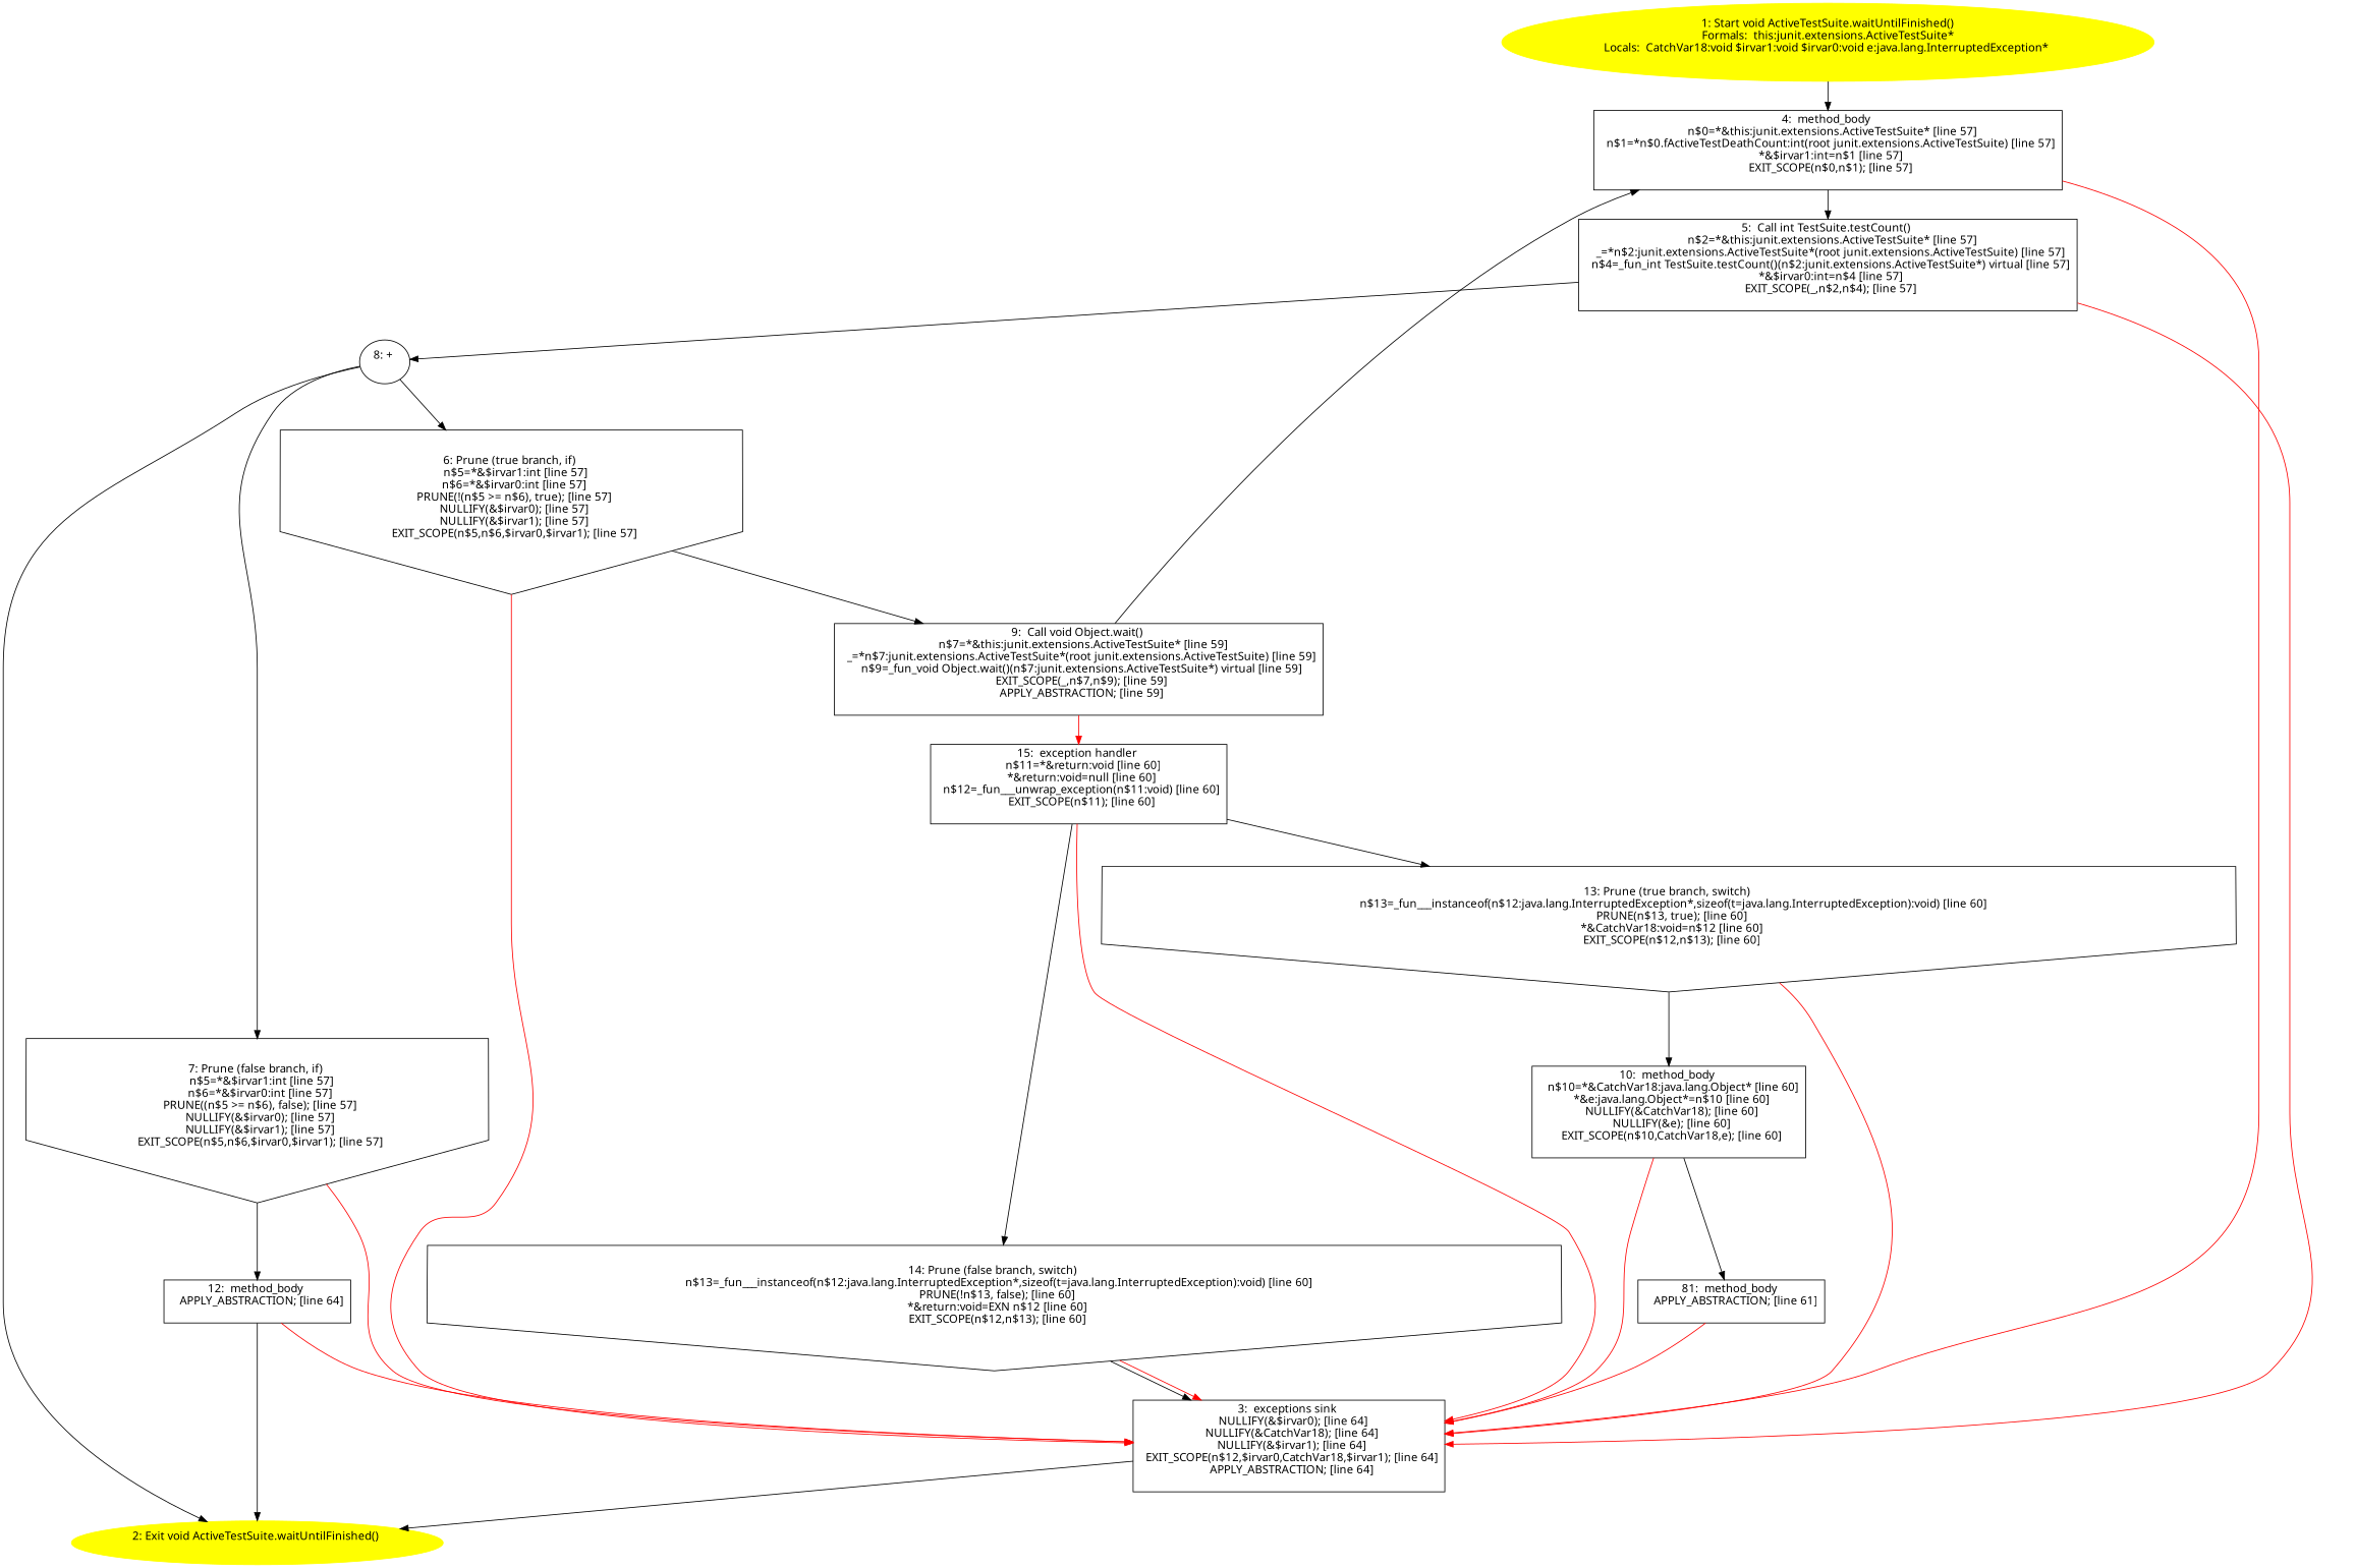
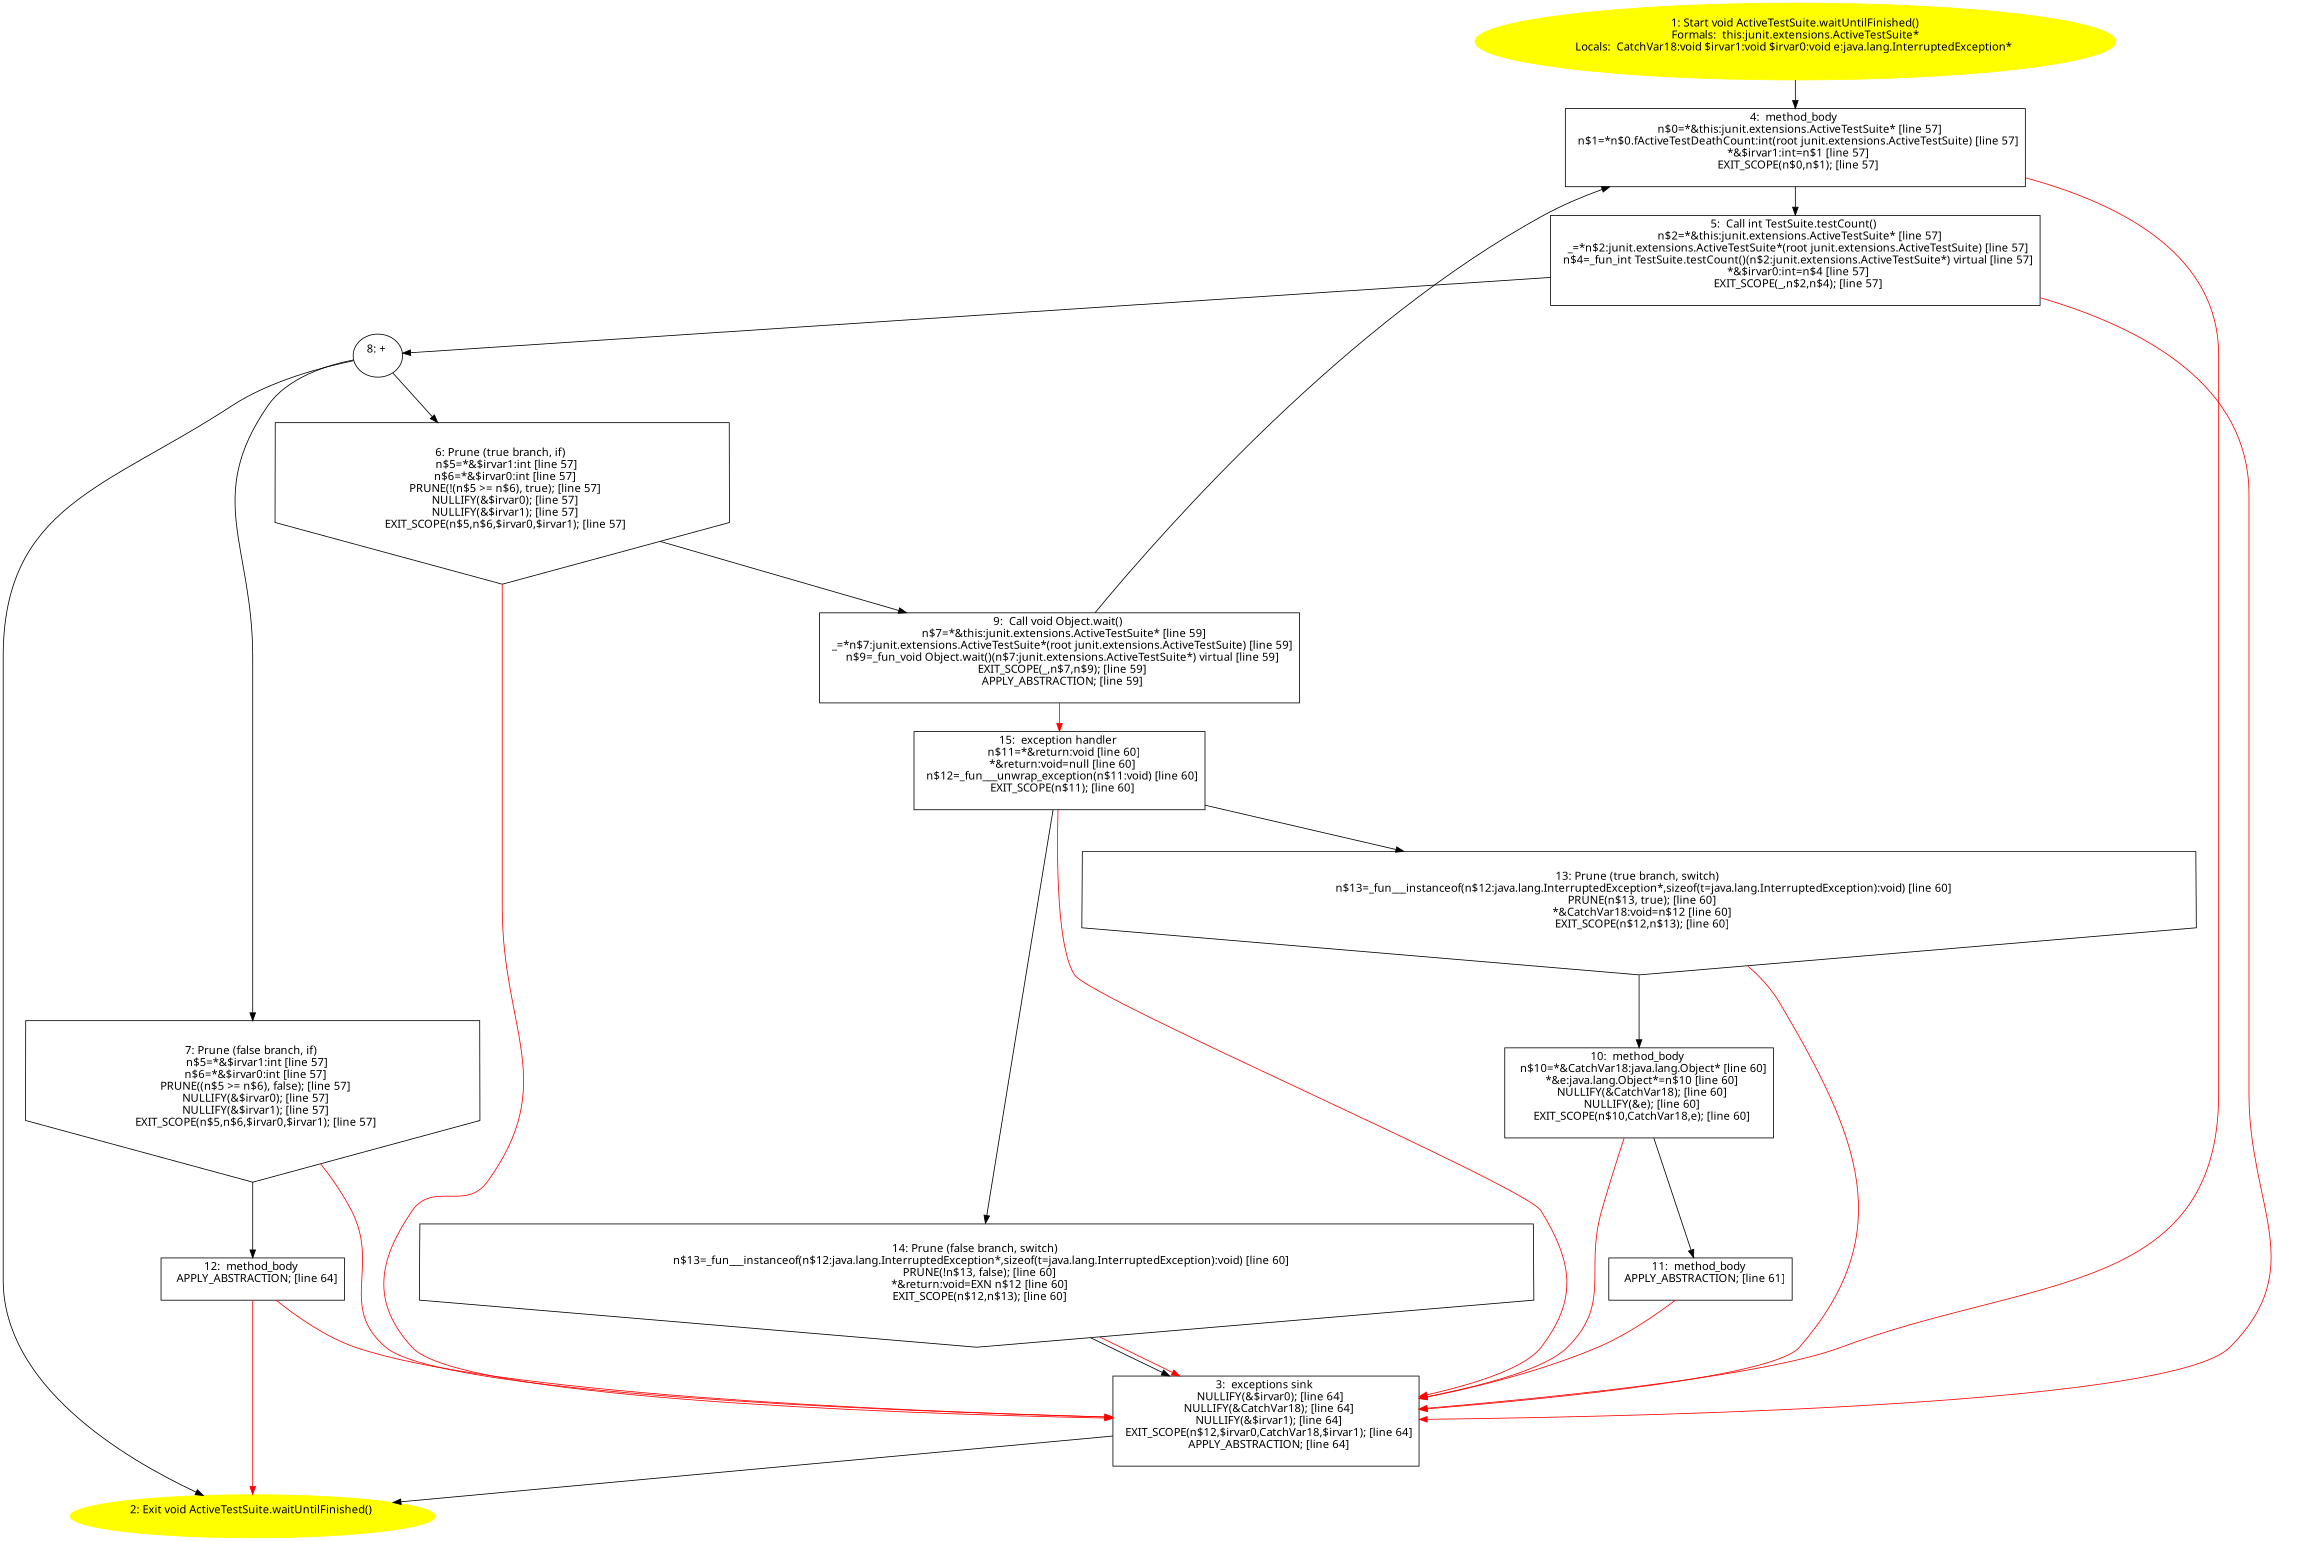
  digraph {
    fontname="Noto Sans"
    node [fontname="Noto Sans" shape=box]
    edge [fontname="Noto Sans"]
    n1 [color=yellow label="1: Start void ActiveTestSuite.waitUntilFinished()\nFormals:  this:junit.extensions.ActiveTestSuite*\nLocals:  CatchVar18:void $irvar1:void $irvar0:void e:java.lang.InterruptedException* \n  " style=filled shape=""]
    n2 [label="4:  method_body \n   n$0=*&this:junit.extensions.ActiveTestSuite* [line 57]\n  n$1=*n$0.fActiveTestDeathCount:int(root junit.extensions.ActiveTestSuite) [line 57]\n  *&$irvar1:int=n$1 [line 57]\n  EXIT_SCOPE(n$0,n$1); [line 57]\n "]
    n3 [label="3:  exceptions sink \n   NULLIFY(&$irvar0); [line 64]\n  NULLIFY(&CatchVar18); [line 64]\n  NULLIFY(&$irvar1); [line 64]\n  EXIT_SCOPE(n$12,$irvar0,CatchVar18,$irvar1); [line 64]\n  APPLY_ABSTRACTION; [line 64]\n "]
    n4 [label="5:  Call int TestSuite.testCount() \n   n$2=*&this:junit.extensions.ActiveTestSuite* [line 57]\n  _=*n$2:junit.extensions.ActiveTestSuite*(root junit.extensions.ActiveTestSuite) [line 57]\n  n$4=_fun_int TestSuite.testCount()(n$2:junit.extensions.ActiveTestSuite*) virtual [line 57]\n  *&$irvar0:int=n$4 [line 57]\n  EXIT_SCOPE(_,n$2,n$4); [line 57]\n "]
    n5 [color=yellow label="2: Exit void ActiveTestSuite.waitUntilFinished() \n  " style=filled shape=""]
    n6 [label="8: + \n  " shape=""]
    n7 [label="6: Prune (true branch, if) \n   n$5=*&$irvar1:int [line 57]\n  n$6=*&$irvar0:int [line 57]\n  PRUNE(!(n$5 >= n$6), true); [line 57]\n  NULLIFY(&$irvar0); [line 57]\n  NULLIFY(&$irvar1); [line 57]\n  EXIT_SCOPE(n$5,n$6,$irvar0,$irvar1); [line 57]\n " shape=invhouse]
    n8 [label="7: Prune (false branch, if) \n   n$5=*&$irvar1:int [line 57]\n  n$6=*&$irvar0:int [line 57]\n  PRUNE((n$5 >= n$6), false); [line 57]\n  NULLIFY(&$irvar0); [line 57]\n  NULLIFY(&$irvar1); [line 57]\n  EXIT_SCOPE(n$5,n$6,$irvar0,$irvar1); [line 57]\n " shape=invhouse]
    n9 [label="9:  Call void Object.wait() \n   n$7=*&this:junit.extensions.ActiveTestSuite* [line 59]\n  _=*n$7:junit.extensions.ActiveTestSuite*(root junit.extensions.ActiveTestSuite) [line 59]\n  n$9=_fun_void Object.wait()(n$7:junit.extensions.ActiveTestSuite*) virtual [line 59]\n  EXIT_SCOPE(_,n$7,n$9); [line 59]\n  APPLY_ABSTRACTION; [line 59]\n "]
    n10 [label="12:  method_body \n   APPLY_ABSTRACTION; [line 64]\n "]
    n11 [label="15:  exception handler \n   n$11=*&return:void [line 60]\n  *&return:void=null [line 60]\n  n$12=_fun___unwrap_exception(n$11:void) [line 60]\n  EXIT_SCOPE(n$11); [line 60]\n "]
    n12 [label="13: Prune (true branch, switch) \n   n$13=_fun___instanceof(n$12:java.lang.InterruptedException*,sizeof(t=java.lang.InterruptedException):void) [line 60]\n  PRUNE(n$13, true); [line 60]\n  *&CatchVar18:void=n$12 [line 60]\n  EXIT_SCOPE(n$12,n$13); [line 60]\n " shape=invhouse]
    n13 [label="14: Prune (false branch, switch) \n   n$13=_fun___instanceof(n$12:java.lang.InterruptedException*,sizeof(t=java.lang.InterruptedException):void) [line 60]\n  PRUNE(!n$13, false); [line 60]\n  *&return:void=EXN n$12 [line 60]\n  EXIT_SCOPE(n$12,n$13); [line 60]\n " shape=invhouse]
    n14 [label="10:  method_body \n   n$10=*&CatchVar18:java.lang.Object* [line 60]\n  *&e:java.lang.Object*=n$10 [line 60]\n  NULLIFY(&CatchVar18); [line 60]\n  NULLIFY(&e); [line 60]\n  EXIT_SCOPE(n$10,CatchVar18,e); [line 60]\n "]
-   n15 [label="81:  method_body \n   APPLY_ABSTRACTION; [line 61]\n "]
+   n15 [label="11:  method_body \n   APPLY_ABSTRACTION; [line 61]\n "]
    n1 -> n2
    n2 -> n3 [color=red]
    n2 -> n4
    n3 -> n5
    n4 -> n3 [color=red]
    n4 -> n6
    n6 -> n5
    n6 -> n7
    n6 -> n8
    n7 -> n3 [color=red]
    n7 -> n9
    n8 -> n3 [color=red]
    n8 -> n10
    n9 -> n2
    n9 -> n11 [color=red]
    n10 -> n3 [color=red]
-   n10 -> n5
+   n10 -> n5 [color=red]
    n11 -> n3 [color=red]
    n11 -> n12
    n11 -> n13
    n12 -> n3 [color=red]
    n12 -> n14
    n13 -> n3
    n13 -> n3 [color=red]
    n14 -> n3 [color=red]
    n14 -> n15
    n15 -> n3 [color=red]
  }
